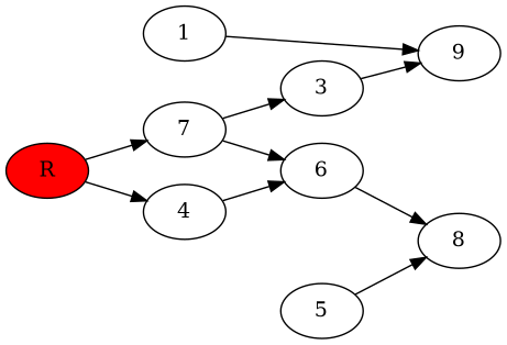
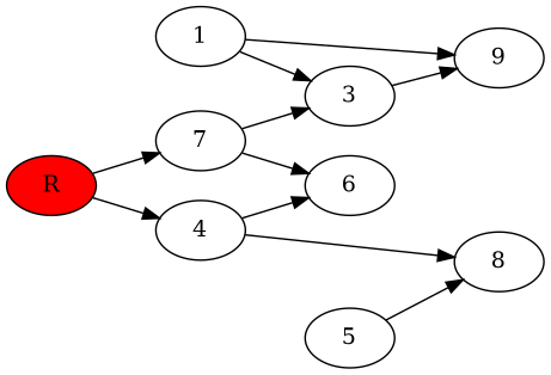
  digraph {
    rankdir=LR
    1
    3
    9
    4
    6
    8
    5
    7
    R [fillcolor="#ff0000" style=filled]
+   1 -> 3
    1 -> 9
    3 -> 9
    4 -> 6
-   6 -> 8
+   4 -> 8
    5 -> 8
    7 -> 3
    7 -> 6
    R -> 4
    R -> 7
  }
